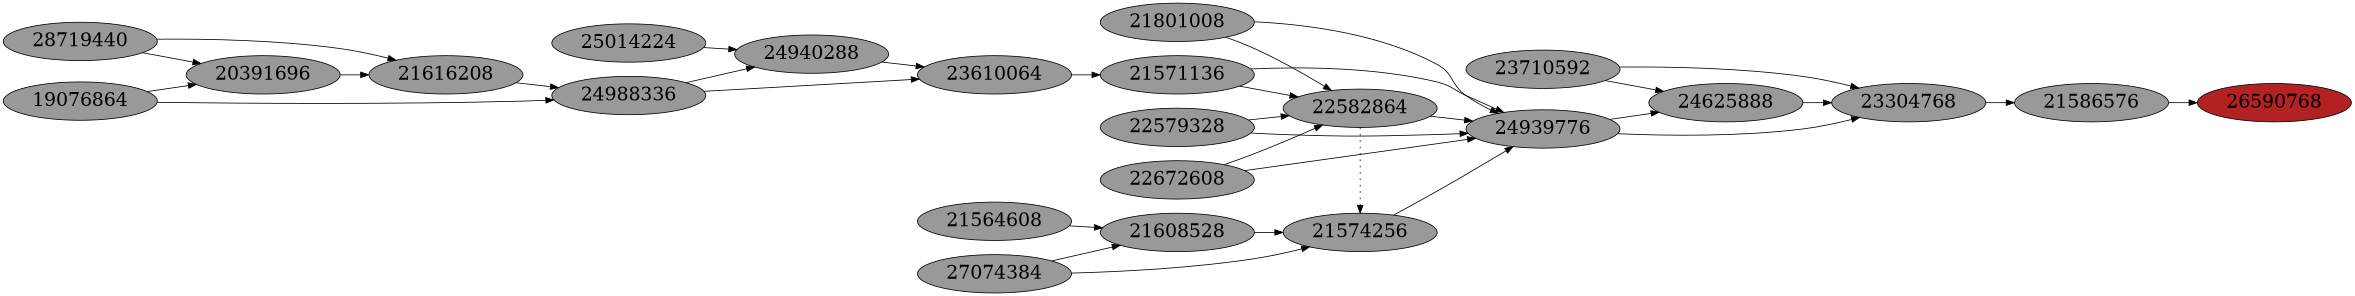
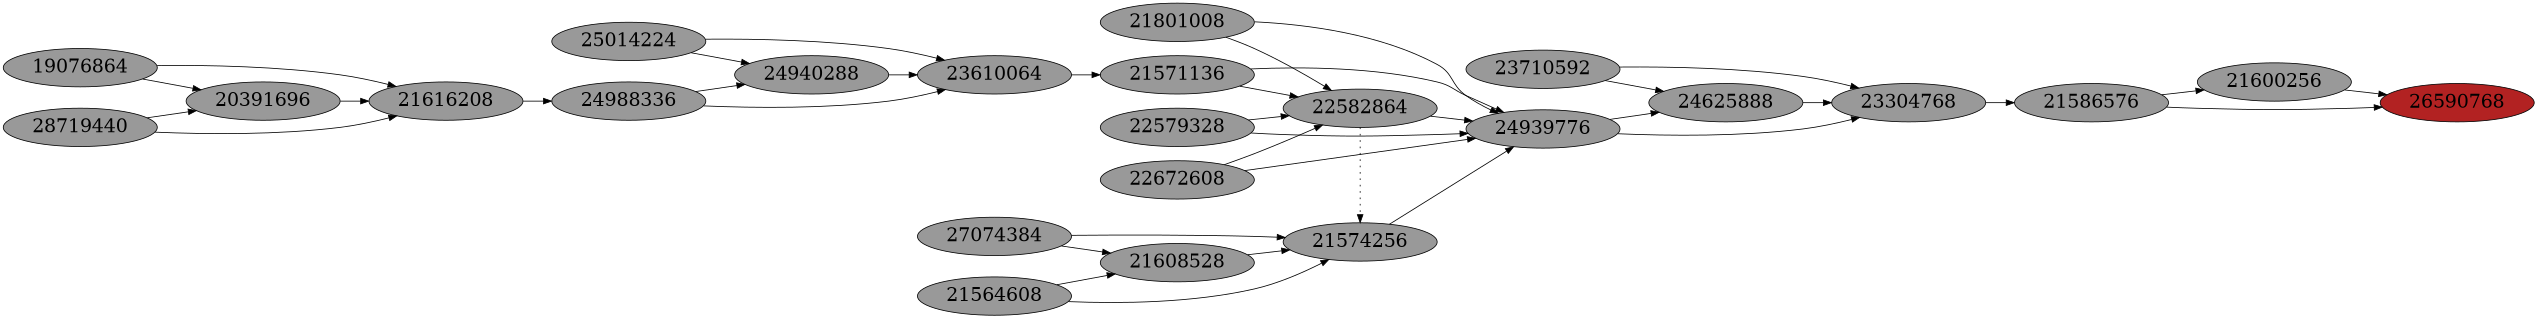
  digraph {
    fontsize=24
    rankdir=LR
    node [fillcolor=grey60 fontsize=24 shape=ellipse style=filled]
    edge [arrowhead=normal color=black constraint=true style=solid]
    21616208
    20391696
    19076864
    28719440
    23610064
    24940288
    25014224
    24988336
    23304768
    24625888
    23710592
    24939776
    22582864
    21801008
    21571136
    22579328
    22672608
    26590768 [fillcolor=firebrick]
+   21600256
    21586576
    21574256
    21608528
    21564608
    27074384
    subgraph sub_1 {
      subgraph sub_2 {
        21616208
        20391696
        19076864
        28719440
      }
      subgraph sub_3 {
        23610064
        24940288
        25014224
        24988336
      }
      subgraph sub_4 {
        23304768
        24625888
        23710592
        24939776
        22582864
        21801008
        21571136
        22579328
        22672608
      }
      subgraph sub_5 {
        26590768
+       21600256
        21586576
      }
    }
    subgraph sub_6 {
      21574256
      21608528
      21564608
      27074384
    }
    21616208 -> 24988336
    20391696 -> 21616208
-   19076864 -> 24988336
+   19076864 -> 21616208
    19076864 -> 20391696
    28719440 -> 21616208
    28719440 -> 20391696
    23610064 -> 21571136
    24940288 -> 23610064
+   25014224 -> 23610064
    25014224 -> 24940288
    24988336 -> 23610064
    24988336 -> 24940288
    23304768 -> 21586576
    24625888 -> 23304768
    23710592 -> 23304768
    23710592 -> 24625888
    24939776 -> 23304768
    24939776 -> 24625888
    22582864 -> 24939776
    22582864 -> 21574256 [constraint=false style=dotted]
    21801008 -> 24939776
    21801008 -> 22582864
    21571136 -> 24939776
    21571136 -> 22582864
    22579328 -> 24939776
    22579328 -> 22582864
    22672608 -> 24939776
    22672608 -> 22582864
+   21600256 -> 26590768
    21586576 -> 26590768
+   21586576 -> 21600256
    21574256 -> 24939776
    21608528 -> 21574256
+   21564608 -> 21574256
    21564608 -> 21608528
    27074384 -> 21574256
    27074384 -> 21608528
  }
